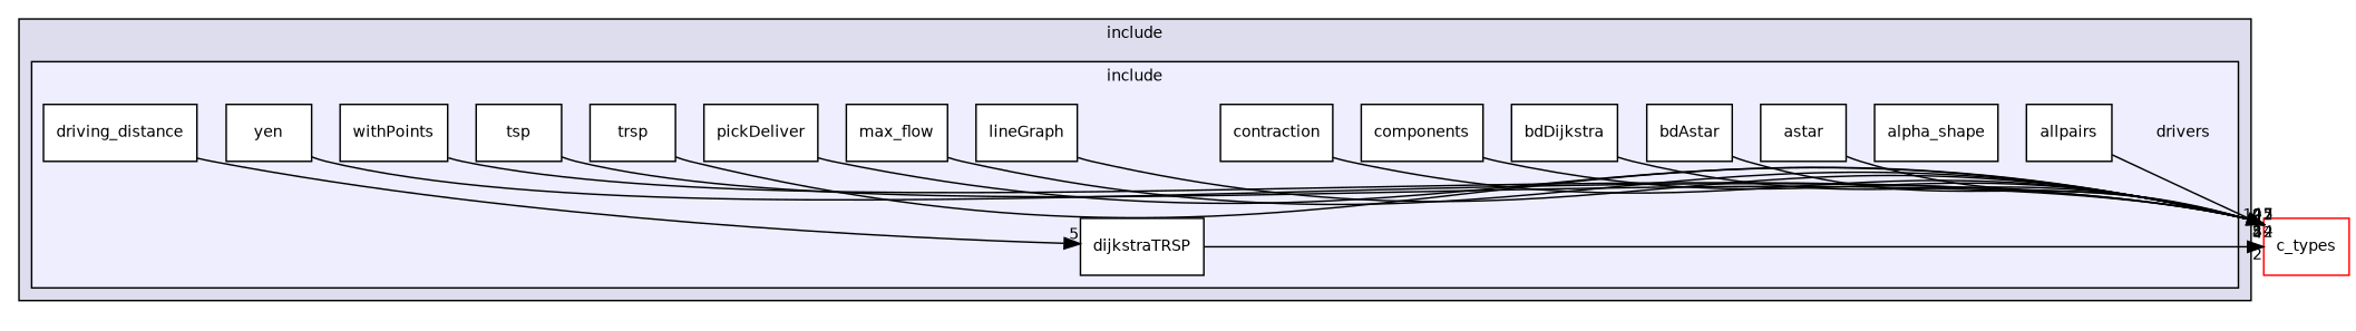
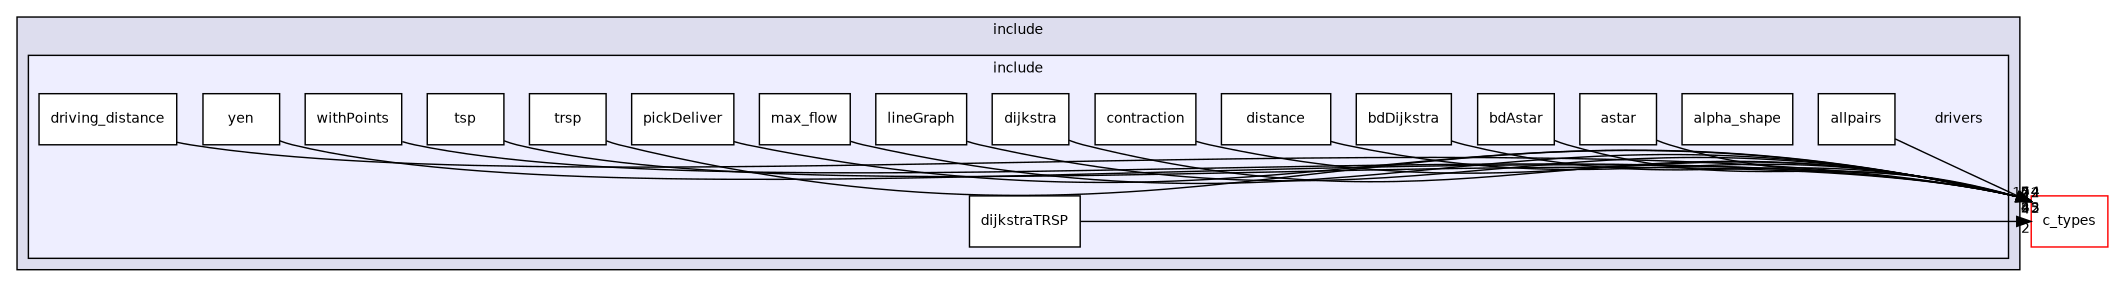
  digraph {
    compound=true
    node [fontname=Helvetica fontsize=10 shape=box color=black fillcolor=white style=filled]
    edge [headlabel=4 labeldistance=1.5 labelfontname=Helvetica labelfontsize=10]
    n1 [label=drivers shape=plaintext color="" fillcolor="" style=""]
    n2 [label=allpairs]
    n3 [label=alpha_shape]
    n4 [label=astar]
    n5 [label=bdAstar]
    n6 [label=bdDijkstra]
-   n7 [label=components]
+   n7 [label=distance]
    n8 [label=contraction]
+   n9 [label=dijkstra]
    n10 [label=dijkstraTRSP]
    n11 [label=driving_distance]
    n12 [label=lineGraph]
    n13 [label=max_flow]
    n14 [label=pickDeliver]
    n15 [label=trsp]
    n16 [label=tsp]
    n17 [label=withPoints]
    n18 [label=yen]
    n19 [color=red label=c_types]
    subgraph cluster_1 {
      bgcolor="#ddddee"
      fontname=Helvetica
      fontsize=10
      label=include
      pencolor=black
      subgraph cluster_2 {
        bgcolor="#eeeeff"
        fontname=Helvetica
        fontsize=10
        pencolor=black
        n1
        n2
        n3
        n4
        n5
        n6
        n7
        n8
+       n9
        n10
        n11
        n12
        n13
        n14
        n15
        n16
        n17
        n18
      }
    }
    n2 -> n19
    n4 -> n19 [headlabel=2]
    n5 -> n19 [headlabel=2]
    n6 -> n19 [headlabel=2]
    n7 -> n19 [headlabel=10]
    n8 -> n19 [headlabel=2]
+   n9 -> n19
    n10 -> n19 [headlabel=2]
-   n11 -> n10 [headlabel=5]
+   n11 -> n19 [headlabel=5]
    n12 -> n19
    n13 -> n19 [headlabel=5]
    n14 -> n19 [headlabel=7]
    n15 -> n19
    n16 -> n19
    n17 -> n19 [headlabel=3]
    n18 -> n19 [headlabel=5]
  }
